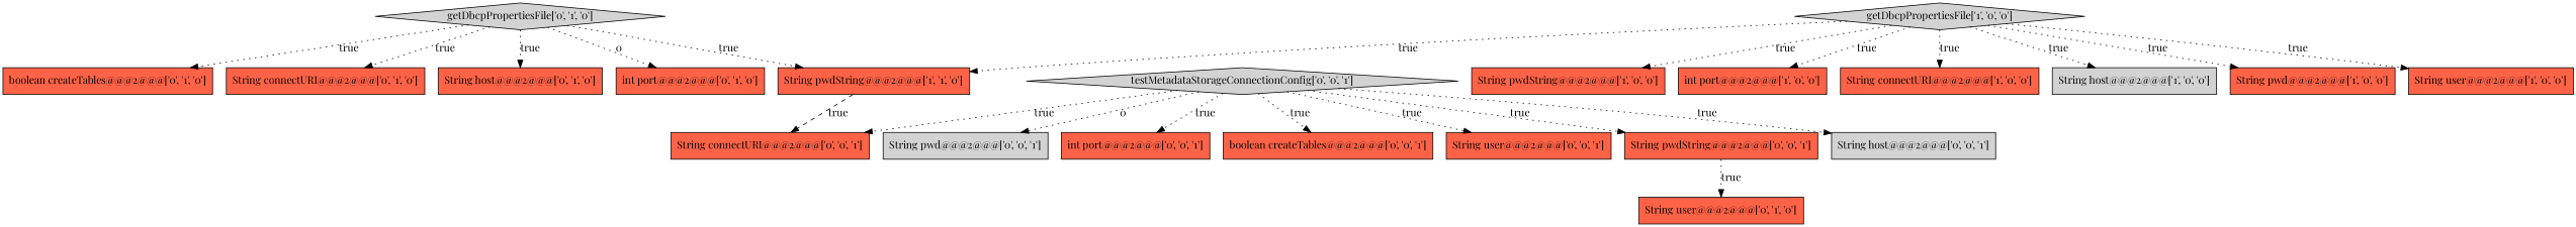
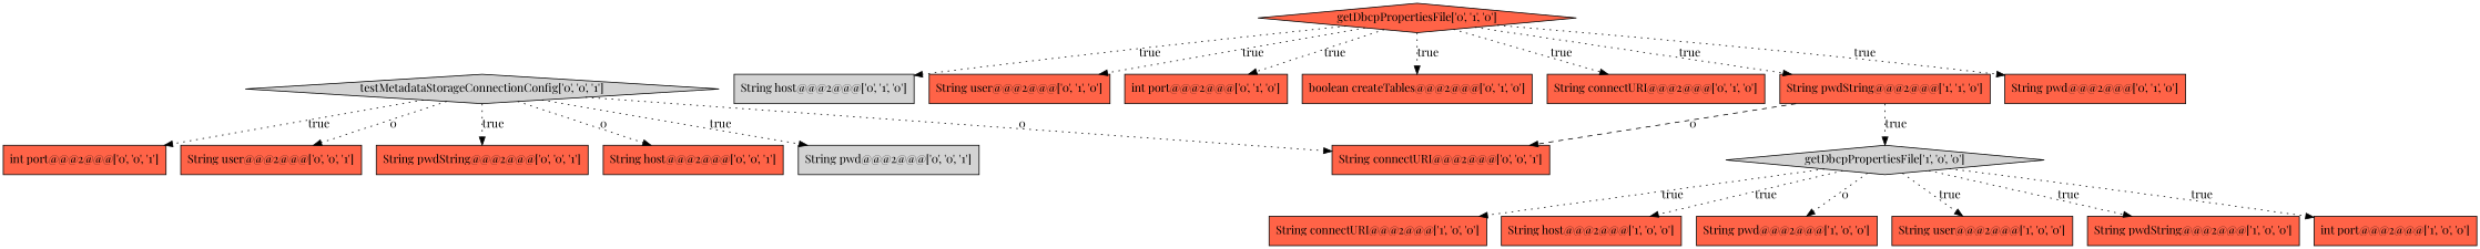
  digraph {
    fontname="Playfair Display"
    node [fillcolor=tomato fontname="Playfair Display" shape=box style=filled]
    edge [fontname="Playfair Display" style=dotted]
-   n1 [fillcolor=lightgray label="String host@@@2@@@['0', '0', '1']"]
+   n1 [label="String host@@@2@@@['0', '0', '1']"]
    n2 [fillcolor=lightgray label="String pwd@@@2@@@['0', '0', '1']"]
-   n3 [fillcolor=lightgray label="getDbcpPropertiesFile['0', '1', '0']" shape=diamond]
-   n4 [label="String host@@@2@@@['0', '1', '0']"]
+   n3 [label="getDbcpPropertiesFile['0', '1', '0']" shape=diamond]
+   n4 [fillcolor=lightgray label="String host@@@2@@@['0', '1', '0']"]
    n5 [label="String user@@@2@@@['0', '1', '0']"]
    n6 [label="int port@@@2@@@['0', '1', '0']"]
    n7 [label="boolean createTables@@@2@@@['0', '1', '0']"]
    n8 [label="String connectURI@@@2@@@['0', '1', '0']"]
    n9 [label="String pwdString@@@2@@@['1', '1', '0']"]
+   n10 [label="String pwd@@@2@@@['0', '1', '0']"]
    n11 [label="String connectURI@@@2@@@['0', '0', '1']"]
    n12 [label="int port@@@2@@@['0', '0', '1']"]
-   n13 [label="boolean createTables@@@2@@@['0', '0', '1']"]
    n14 [label="String connectURI@@@2@@@['1', '0', '0']"]
    n15 [fillcolor=lightgray label="getDbcpPropertiesFile['1', '0', '0']" shape=diamond]
-   n16 [fillcolor=lightgray label="String host@@@2@@@['1', '0', '0']"]
+   n16 [label="String host@@@2@@@['1', '0', '0']"]
    n17 [label="String pwd@@@2@@@['1', '0', '0']"]
    n18 [label="String user@@@2@@@['1', '0', '0']"]
    n19 [label="String pwdString@@@2@@@['1', '0', '0']"]
    n20 [label="int port@@@2@@@['1', '0', '0']"]
    n21 [label="String user@@@2@@@['0', '0', '1']"]
    n22 [label="String pwdString@@@2@@@['0', '0', '1']"]
    n23 [fillcolor=lightgray label="testMetadataStorageConnectionConfig['0', '0', '1']" shape=diamond]
    n3 -> n4 [label=true]
-   n22 -> n5 [label=true]
-   n3 -> n6 [label=0]
+   n3 -> n5 [label=true]
+   n3 -> n6 [label=true]
    n3 -> n7 [label=true]
    n3 -> n8 [label=true]
    n3 -> n9 [label=true]
-   n9 -> n11 [label=true style=dashed]
-   n15 -> n9 [label=true]
+   n3 -> n10 [label=true]
+   n9 -> n11 [label=0 style=dashed]
+   n9 -> n15 [label=true]
    n15 -> n14 [label=true]
    n15 -> n16 [label=true]
-   n15 -> n17 [label=true]
+   n15 -> n17 [label=0]
    n15 -> n18 [label=true]
    n15 -> n19 [label=true]
    n15 -> n20 [label=true]
-   n23 -> n1 [label=true]
-   n23 -> n2 [label=0]
-   n23 -> n11 [label=true]
+   n23 -> n1 [label=0]
+   n23 -> n2 [label=true]
+   n23 -> n11 [label=0]
    n23 -> n12 [label=true]
-   n23 -> n13 [label=true]
-   n23 -> n21 [label=true]
+   n23 -> n21 [label=0]
    n23 -> n22 [label=true]
  }
